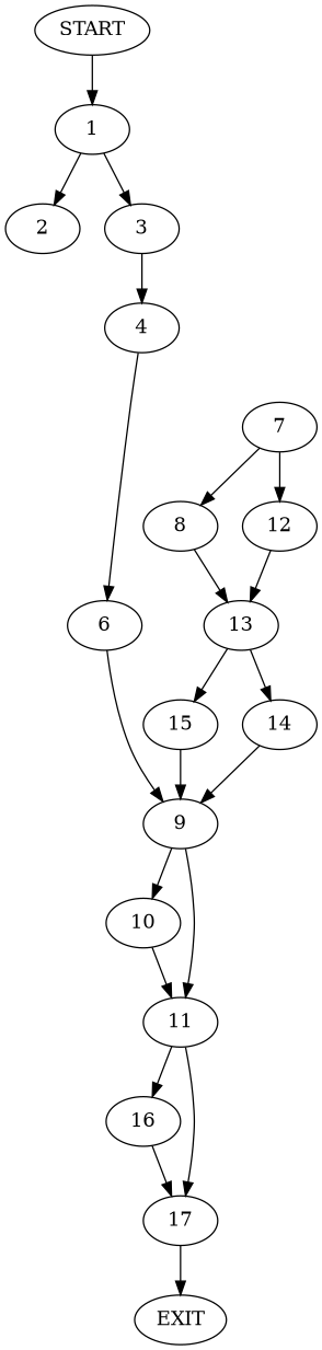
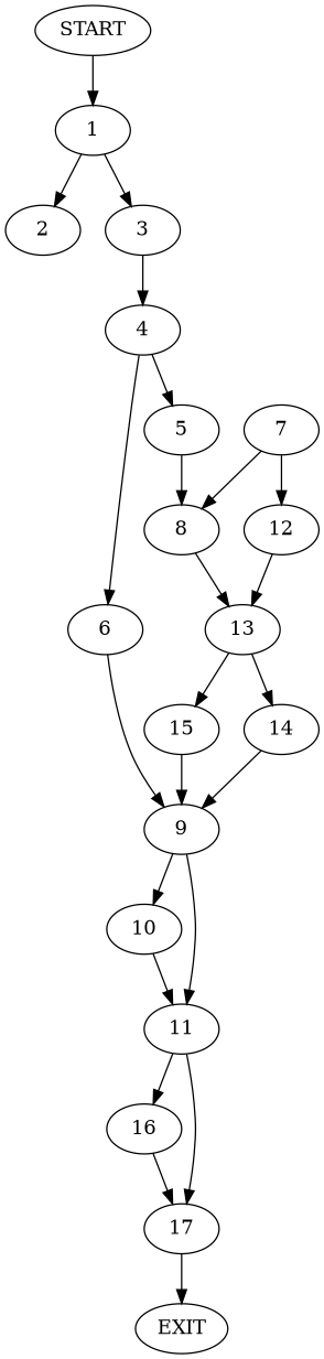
  digraph {
    n1 [label=START]
    1
    2
    3
    n5 [label=EXIT]
    4
+   5
    6
    8
    9
    7
    12
    13
    10
    11
    14
    15
    16
    17
    n1 -> 1
    1 -> 2
    1 -> 3
    3 -> 4
+   4 -> 5
    4 -> 6
+   5 -> 8
    6 -> 9
    8 -> 13
    9 -> 10
    9 -> 11
    7 -> 8
    7 -> 12
    12 -> 13
    13 -> 14
    13 -> 15
    10 -> 11
    11 -> 16
    11 -> 17
    14 -> 9
    15 -> 9
    16 -> 17
    17 -> n5
  }
